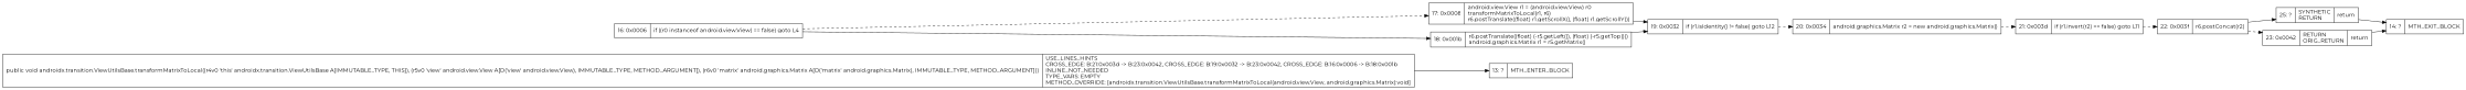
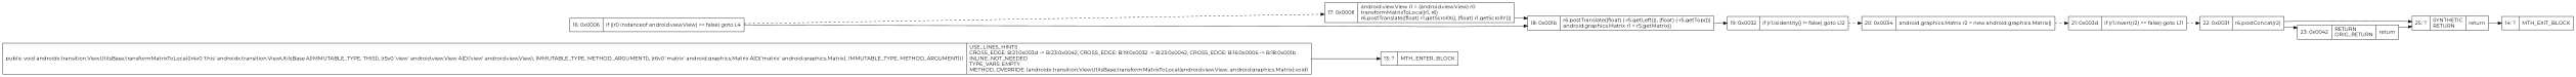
  digraph {
    fontname=Montserrat
    rankdir=LR
    node [fontname=Montserrat shape=record]
    edge [fontname=Montserrat]
    n1 [label="{13\:\ ?|MTH_ENTER_BLOCK\l}"]
    n2 [label="{16\:\ 0x0006|if ((r0 instanceof android.view.View) == false) goto L4\l}"]
    n3 [label="{17\:\ 0x0008|android.view.View r1 = (android.view.View) r0\ltransformMatrixToLocal(r1, r6)\lr6.postTranslate((float) r1.getScrollX(), (float) r1.getScrollY())\l}"]
    n4 [label="{18\:\ 0x001b|r6.postTranslate((float) (\-r5.getLeft()), (float) (\-r5.getTop()))\landroid.graphics.Matrix r1 = r5.getMatrix()\l}"]
    n5 [label="{19\:\ 0x0032|if (r1.isIdentity() != false) goto L12\l}"]
    n6 [label="{20\:\ 0x0034|android.graphics.Matrix r2 = new android.graphics.Matrix()\l}"]
    n7 [label="{21\:\ 0x003d|if (r1.invert(r2) == false) goto L11\l}"]
    n8 [label="{22\:\ 0x003f|r6.postConcat(r2)\l}"]
    n9 [label="{25\:\ ?|SYNTHETIC\lRETURN\l|return\l}"]
    n10 [label="{23\:\ 0x0042|RETURN\lORIG_RETURN\l|return\l}"]
    n11 [label="{14\:\ ?|MTH_EXIT_BLOCK\l}"]
    n12 [label="{public void androidx.transition.ViewUtilsBase.transformMatrixToLocal((r4v0 'this' androidx.transition.ViewUtilsBase A[IMMUTABLE_TYPE, THIS]), (r5v0 'view' android.view.View A[D('view' android.view.View), IMMUTABLE_TYPE, METHOD_ARGUMENT]), (r6v0 'matrix' android.graphics.Matrix A[D('matrix' android.graphics.Matrix), IMMUTABLE_TYPE, METHOD_ARGUMENT]))  | USE_LINES_HINTS\lCROSS_EDGE: B:21:0x003d \-\> B:23:0x0042, CROSS_EDGE: B:19:0x0032 \-\> B:23:0x0042, CROSS_EDGE: B:16:0x0006 \-\> B:18:0x001b\lINLINE_NOT_NEEDED\lTYPE_VARS: EMPTY\lMETHOD_OVERRIDE: [androidx.transition.ViewUtilsBase.transformMatrixToLocal(android.view.View, android.graphics.Matrix):void]\l}"]
    n2 -> n3 [style=dashed]
    n2 -> n4
-   n3 -> n5
+   n3 -> n4
    n4 -> n5
    n5 -> n6 [style=dashed]
    n6 -> n7 [style=dashed]
    n7 -> n8 [style=dashed]
    n8 -> n9
-   n8 -> n10 [style=dashed]
+   n8 -> n10
    n9 -> n11
-   n10 -> n11
+   n10 -> n9
    n12 -> n1
  }
